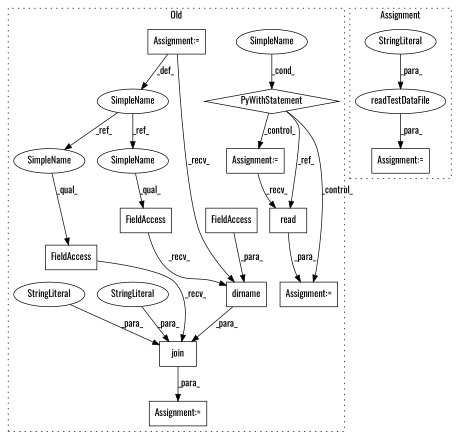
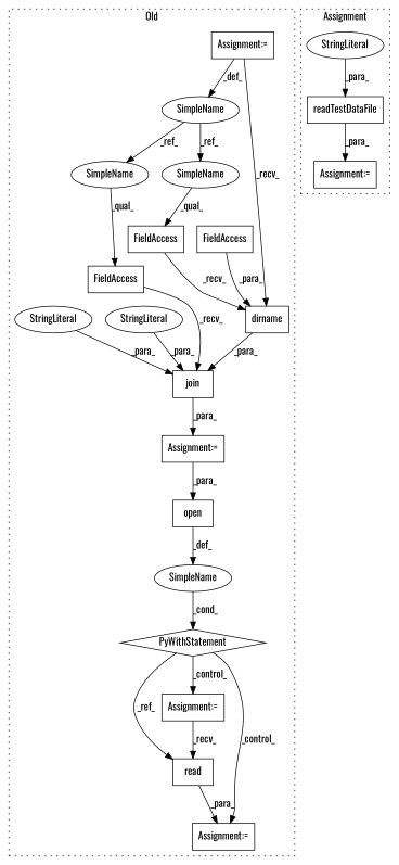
  digraph {
    fontname=Oswald
    node [a=32 fontname=Oswald l=2 s=9549 shape=box]
    edge [fontname=Oswald]
    n1 [l=6 label=read s=9712]
    n2 [a=42 label=SimpleName shape=ellipse l="" s=""]
    n3 [a=104 l="10,2" label=PyWithStatement s="9650,9670" shape=diamond]
    n4 [l="5,1" label=join s="9557,9643"]
    n5 [a=22 l=7 label=FieldAccess]
    n6 [a=42 label=SimpleName s=9390 shape=ellipse]
    n7 [a=22 l=7 label=FieldAccess s=9562]
    n8 [l="8,1" label=dirname s="9570,9586"]
    n9 [a=22 l=8 label=FieldAccess s=9578]
    n10 [a=7 label="Assignment:=" s=9390]
    n11 [a=7 l=1 label="Assignment:=" s=9708]
    n12 [a=45 l=42 label=StringLiteral s=9601 shape=ellipse]
    n13 [a=7 l=1 label="Assignment:=" s=9548]
    n14 [a=7 label="Assignment:=" s=9687]
    n15 [a=45 l=12 label=StringLiteral s=9588 shape=ellipse]
+   n16 [l="5,1" label=open s="9660,9669"]
    n17 [a=42 label=SimpleName shape=ellipse]
    n18 [a=42 label=SimpleName s=9562 shape=ellipse]
-   n19 [l="17,1" label=readTestDataFile s="7343,7402" shape=ellipse]
+   n19 [l="17,1" label=readTestDataFile s="7343,7402"]
    n20 [a=7 l=1 label="Assignment:=" s=7342]
    n21 [a=45 l=42 label=StringLiteral s=7360 shape=ellipse]
    subgraph cluster_1 {
      label=Old
      style=dotted
      n1
      n2
      n3
      n4
      n5
      n6
      n7
      n8
      n9
      n10
      n11
      n12
      n13
      n14
      n15
+     n16
      n17
      n18
    }
    subgraph cluster_2 {
      label=Assignment
      style=dotted
      n19
      n20
      n21
    }
    n1 -> n11 [label=_para_]
    n2 -> n3 [label=_cond_]
    n3 -> n1 [label=_ref_]
    n3 -> n11 [label=_control_]
    n3 -> n14 [label=_control_]
    n4 -> n13 [label=_para_]
    n5 -> n4 [label=_recv_]
    n6 -> n17 [label=_ref_]
    n6 -> n18 [label=_ref_]
    n7 -> n8 [label=_recv_]
    n8 -> n4 [label=_para_]
    n9 -> n8 [label=_para_]
    n10 -> n6 [label=_def_]
    n10 -> n8 [label=_recv_]
    n12 -> n4 [label=_para_]
+   n13 -> n16 [label=_para_]
    n14 -> n1 [label=_recv_]
    n15 -> n4 [label=_para_]
+   n16 -> n2 [label=_def_]
    n17 -> n5 [label=_qual_]
    n18 -> n7 [label=_qual_]
    n19 -> n20 [label=_para_]
    n21 -> n19 [label=_para_]
  }
